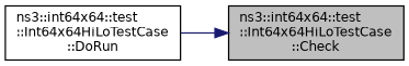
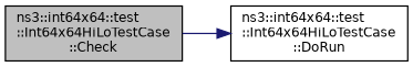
  digraph {
    rankdir=RL
    node [color=black fontname=Helvetica fontsize=10 shape=record style=filled]
    n1 [fillcolor=grey75 fontcolor=black height=0.2 label="ns3::int64x64::test\l::Int64x64HiLoTestCase\l::Check" width=0.4]
    n2 [fillcolor=white height=0.2 label="ns3::int64x64::test\l::Int64x64HiLoTestCase\l::DoRun" width=0.4]
-   n1 -> n2 [color=midnightblue dir=back fontname=Helvetica fontsize=10 labelfontname=Helvetica labelfontsize=10 style=solid]
+   n2 -> n1 [color=midnightblue dir=back fontname=Helvetica fontsize=10 labelfontname=Helvetica labelfontsize=10 style=solid]
  }
